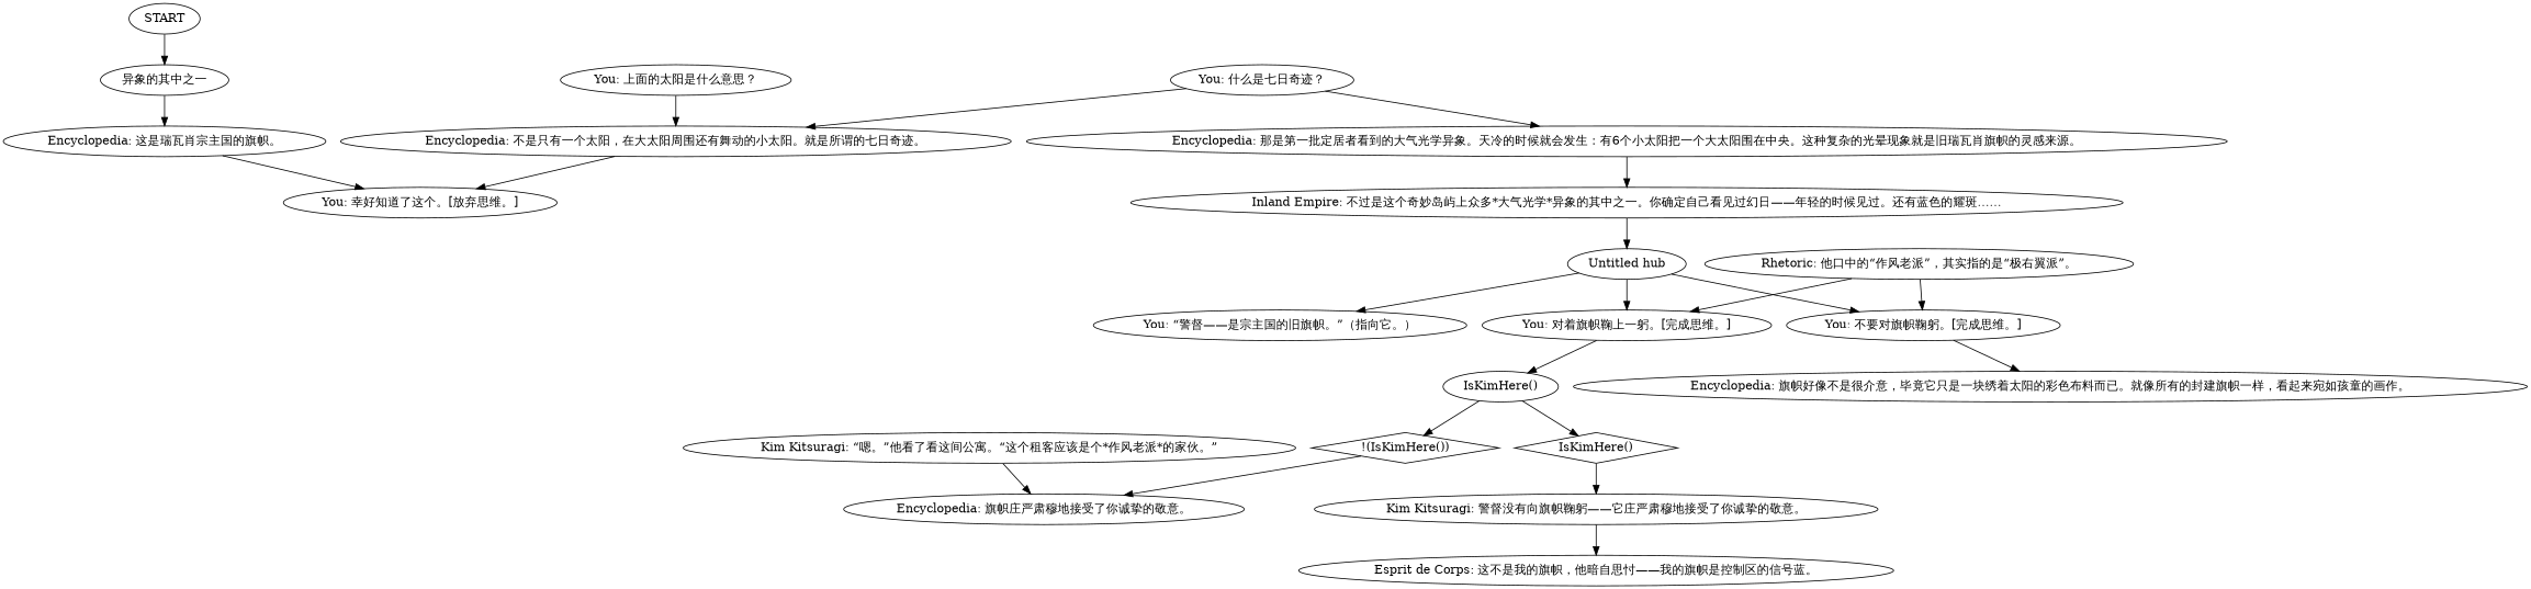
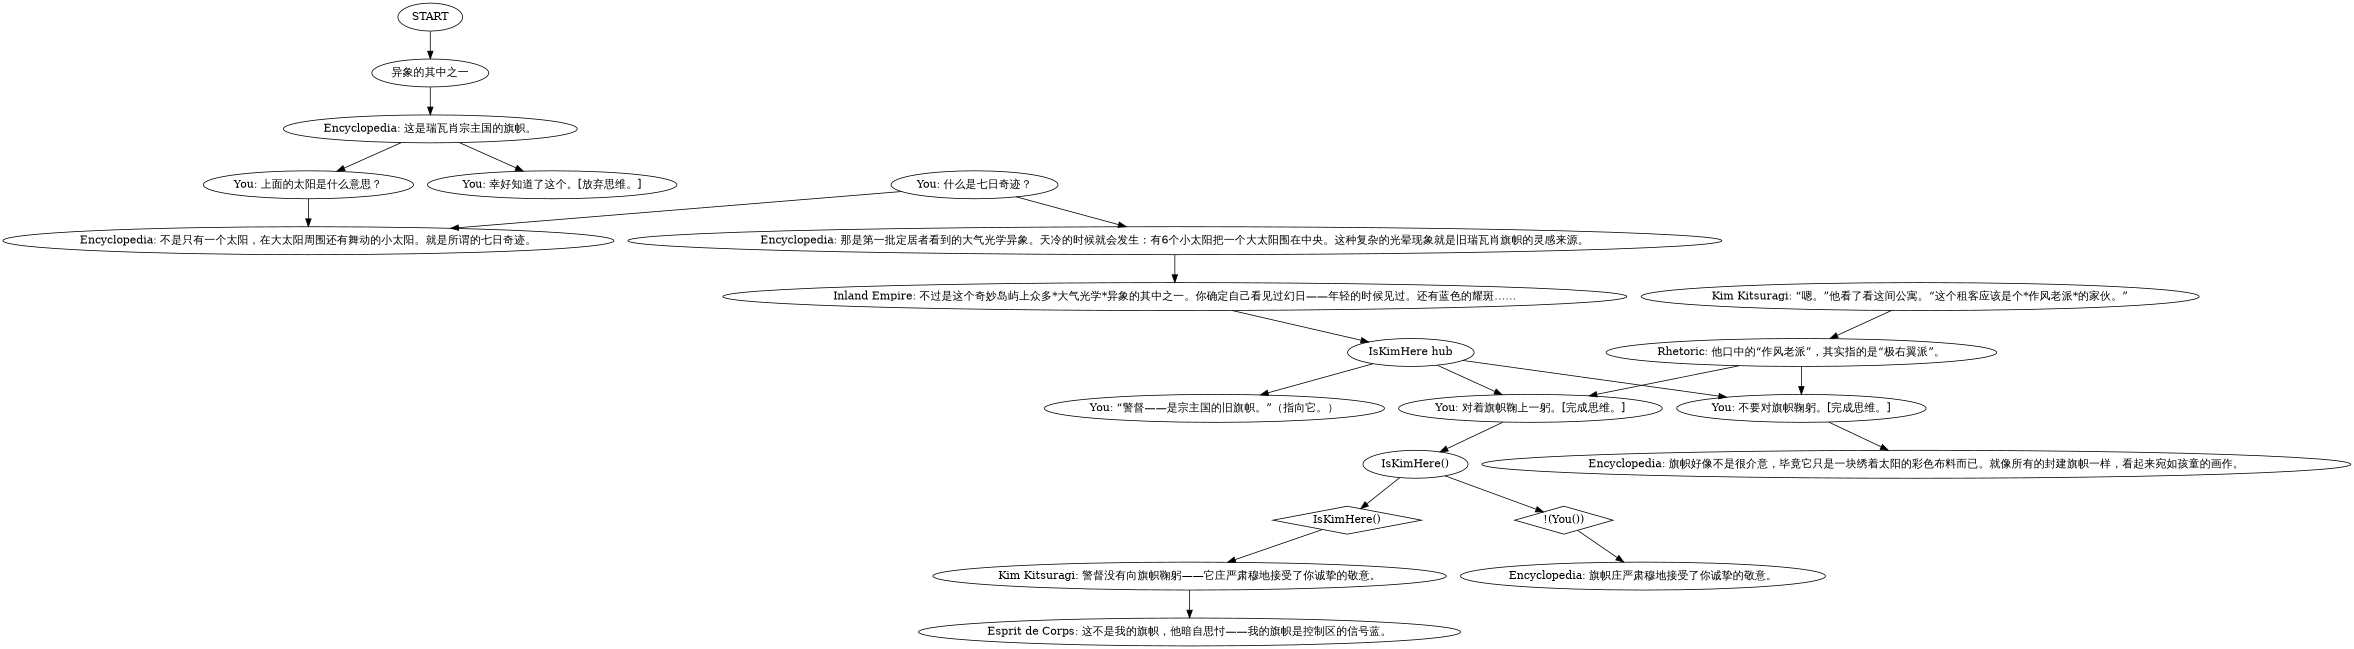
  digraph {
    n1 [label=START]
    n2 [label="异象的其中之一"]
    n3 [label="Encyclopedia: 这是瑞瓦肖宗主国的旗帜。"]
    n4 [label="You: 幸好知道了这个。[放弃思维。]"]
    n5 [label="You: 上面的太阳是什么意思？"]
    n6 [label="Encyclopedia: 旗帜庄严肃穆地接受了你诚挚的敬意。"]
    n7 [label="IsKimHere()"]
    n8 [label="IsKimHere()" shape=diamond]
-   n9 [label="!(IsKimHere())" shape=diamond]
+   n9 [label="!(You())" shape=diamond]
    n10 [label="Kim Kitsuragi: 警督没有向旗帜鞠躬——它庄严肃穆地接受了你诚挚的敬意。"]
    n11 [label="Esprit de Corps: 这不是我的旗帜，他暗自思忖——我的旗帜是控制区的信号蓝。"]
    n12 [label="You: “警督——是宗主国的旧旗帜。”（指向它。）"]
    n13 [label="Kim Kitsuragi: “嗯。”他看了看这间公寓。“这个租客应该是个*作风老派*的家伙。”"]
    n14 [label="Rhetoric: 他口中的“作风老派”，其实指的是“极右翼派”。"]
    n15 [label="Encyclopedia: 旗帜好像不是很介意，毕竟它只是一块绣着太阳的彩色布料而已。就像所有的封建旗帜一样，看起来宛如孩童的画作。"]
    n16 [label="You: 什么是七日奇迹？"]
    n17 [label="Encyclopedia: 那是第一批定居者看到的大气光学异象。天冷的时候就会发生：有6个小太阳把一个大太阳围在中央。这种复杂的光晕现象就是旧瑞瓦肖旗帜的灵感来源。"]
    n18 [label="Encyclopedia: 不是只有一个太阳，在大太阳周围还有舞动的小太阳。就是所谓的七日奇迹。"]
    n19 [label="Inland Empire: 不过是这个奇妙岛屿上众多*大气光学*异象的其中之一。你确定自己看见过幻日——年轻的时候见过。还有蓝色的耀斑……"]
-   n20 [label="Untitled hub"]
+   n20 [label="IsKimHere hub"]
    n21 [label="You: 不要对旗帜鞠躬。[完成思维。]"]
    n22 [label="You: 对着旗帜鞠上一躬。[完成思维。]"]
    n1 -> n2
    n2 -> n3
    n3 -> n4
+   n3 -> n5
    n5 -> n18
    n7 -> n8
    n7 -> n9
    n8 -> n10
    n9 -> n6
    n10 -> n11
-   n13 -> n6
+   n13 -> n14
    n14 -> n21
    n14 -> n22
    n16 -> n17
    n16 -> n18
    n17 -> n19
-   n18 -> n4
    n19 -> n20
    n20 -> n12
    n20 -> n21
    n20 -> n22
    n21 -> n15
    n22 -> n7
  }
